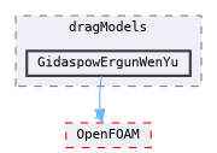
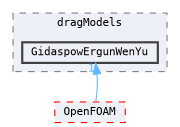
  digraph {
    compound=true
    fontname="DejaVu Sans Mono"
    node [fillcolor="#edf0f7" fontname="DejaVu Sans Mono" fontsize=10 shape=box]
    n1 [color=grey25 height=0.2 label=GidaspowErgunWenYu style="filled,bold" width=0.4]
    n2 [color=red height=0.2 label=OpenFOAM style="filled,dashed" width=0.4]
    subgraph cluster_1 {
      bgcolor="#edf0f7"
      fontsize=10
      label=dragModels
      pencolor=grey50
      style="filled,dashed"
      n1
    }
-   n1 -> n2 [color=steelblue1 fontcolor=steelblue1 fontname="DejaVu Sans Mono" fontsize=10 headlabel=1 labeldistance=1.5 labelfontname=Helvetica labelfontsize=10]
+   n2 -> n1 [color=steelblue1 fontcolor=steelblue1 fontname="DejaVu Sans Mono" fontsize=10 headlabel=1 labeldistance=1.5 labelfontname=Helvetica labelfontsize=10]
  }
